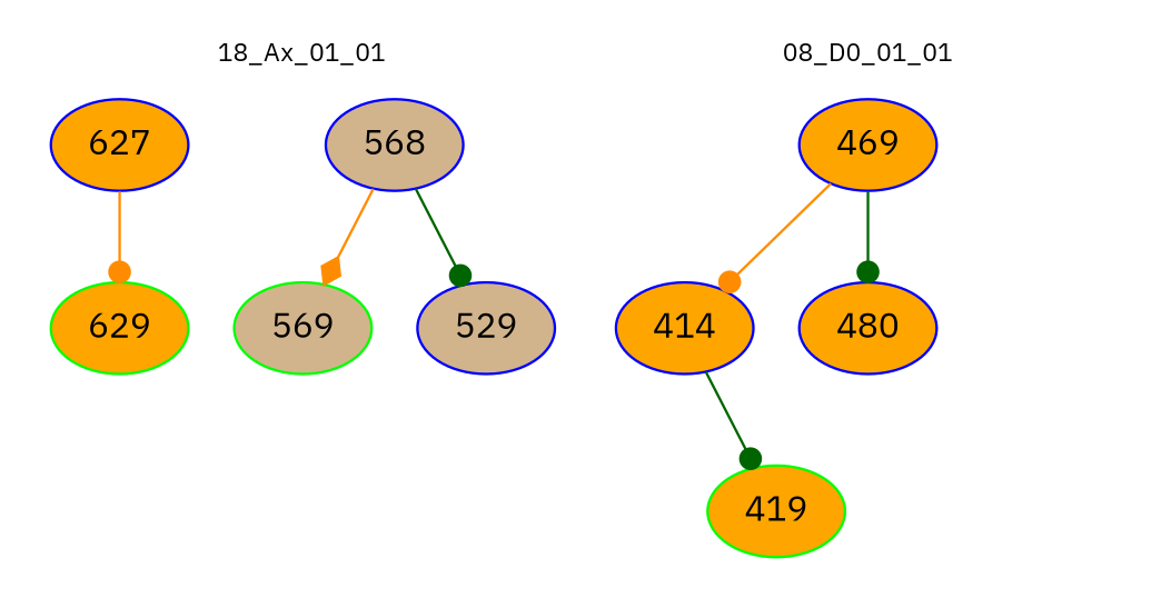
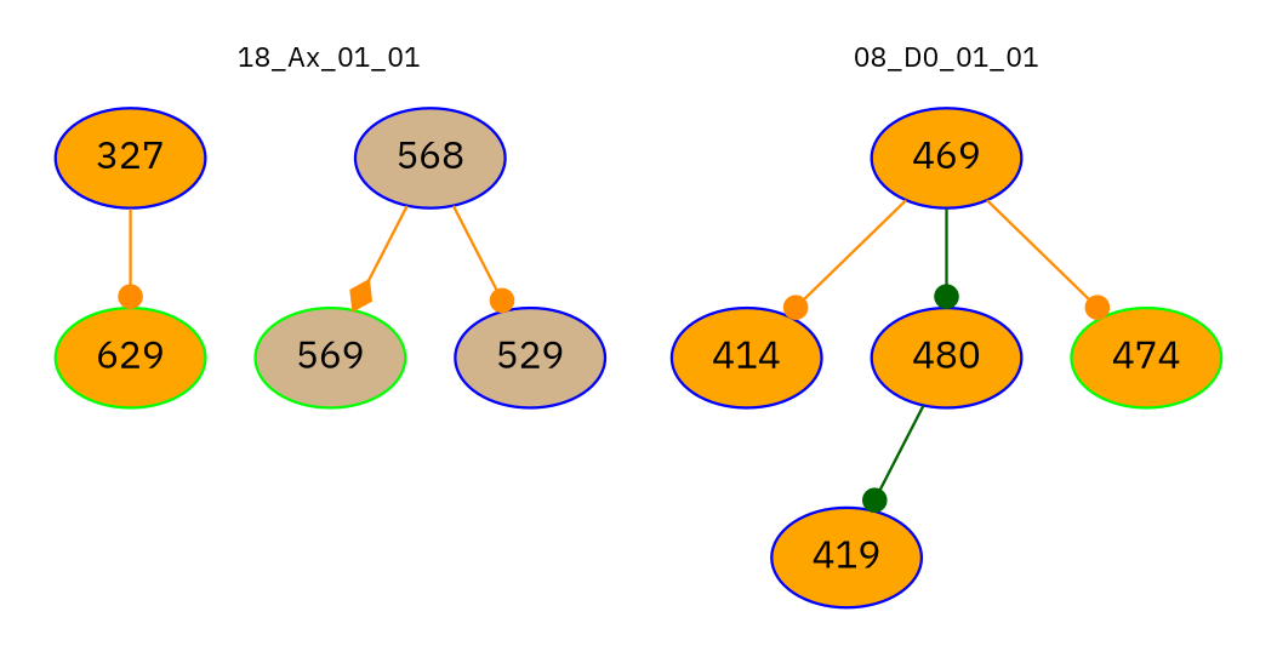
  digraph {
    fontname="IBM Plex Sans"
    node [color=blue fillcolor=orange fontname="IBM Plex Sans" style=filled]
    edge [arrowhead=dot color=darkorange fontname="IBM Plex Sans"]
    n1 [fillcolor=tan label=568]
    n2 [color=green fillcolor=tan label=569]
-   n3 [label=627]
+   n3 [label=327]
    n4 [fillcolor=tan label=529]
    n5 [color=green label=629]
    n6 [label=469]
    n7 [label=414]
    n8 [label=480]
-   n10 [color=green label=419]
+   n9 [color=green label=474]
+   n10 [label=419]
    subgraph cluster_1 {
      color=white
      fontsize=10
      label="18_Ax_01_01"
      n1
      n2
      n3
      n4
      n5
    }
    subgraph cluster_2 {
      color=white
      fontsize=10
      label="08_D0_01_01"
      n6
      n7
      n8
+     n9
      n10
    }
    n1 -> n2 [arrowhead=diamond]
-   n1 -> n4 [color=darkgreen]
+   n1 -> n4
    n3 -> n5
    n6 -> n7
    n6 -> n8 [color=darkgreen]
-   n7 -> n10 [color=darkgreen]
+   n6 -> n9
+   n8 -> n10 [color=darkgreen]
  }
